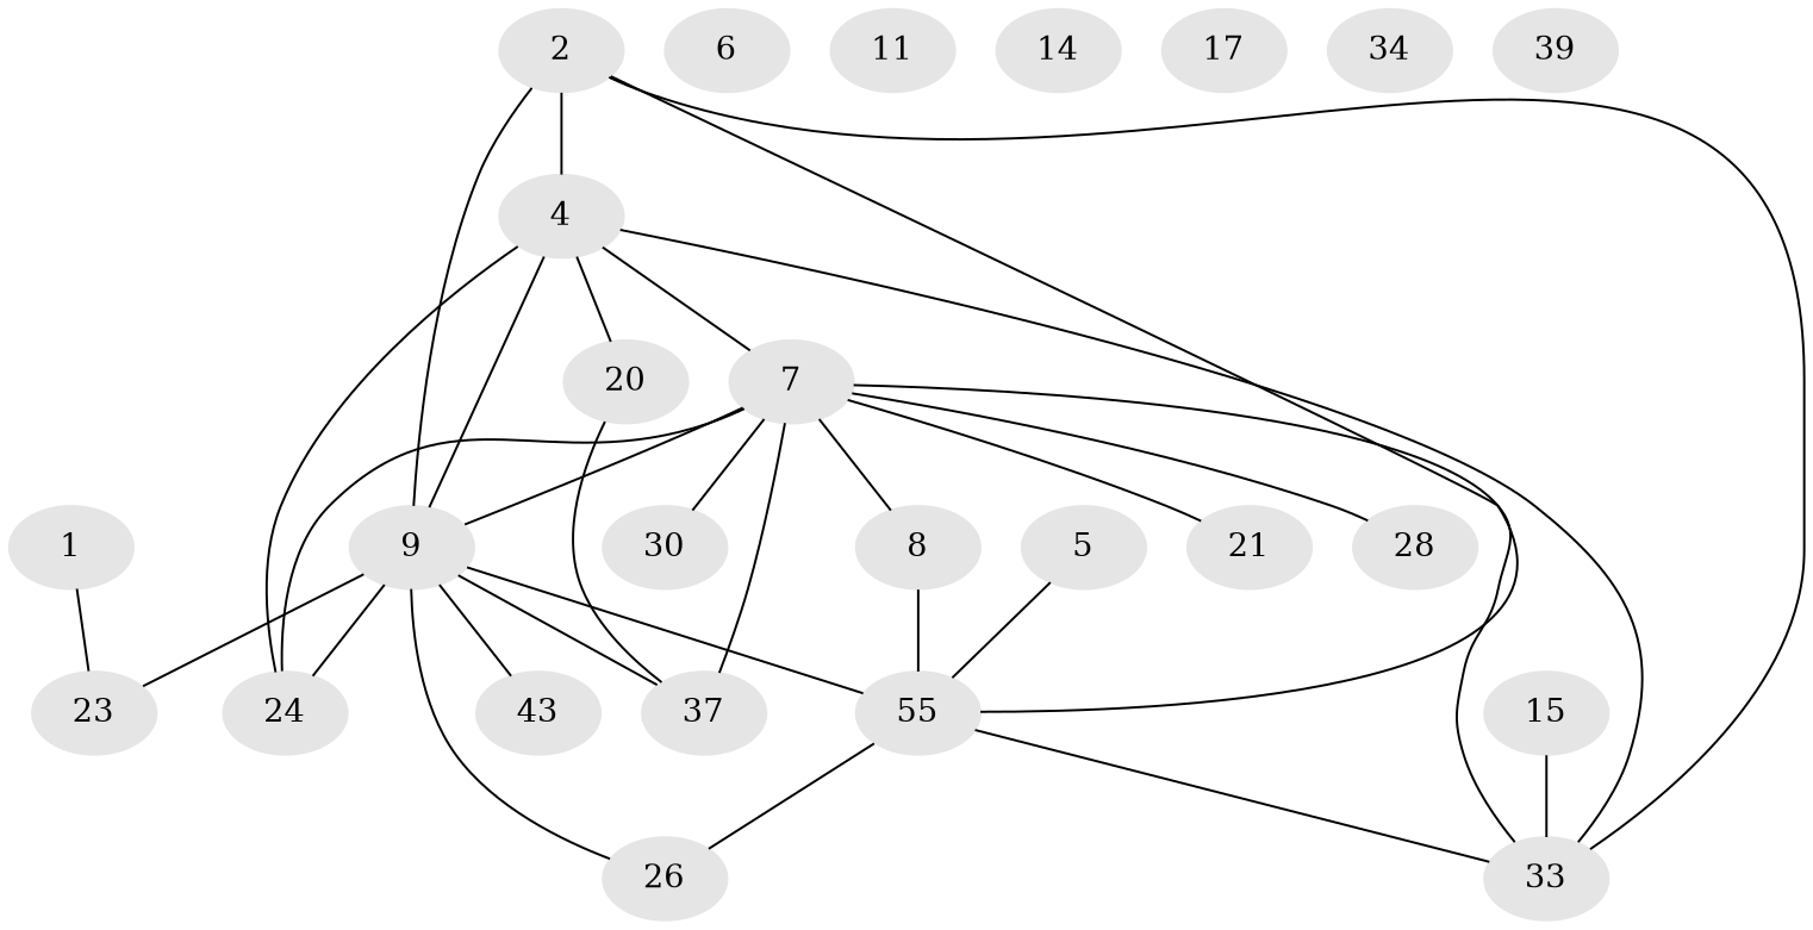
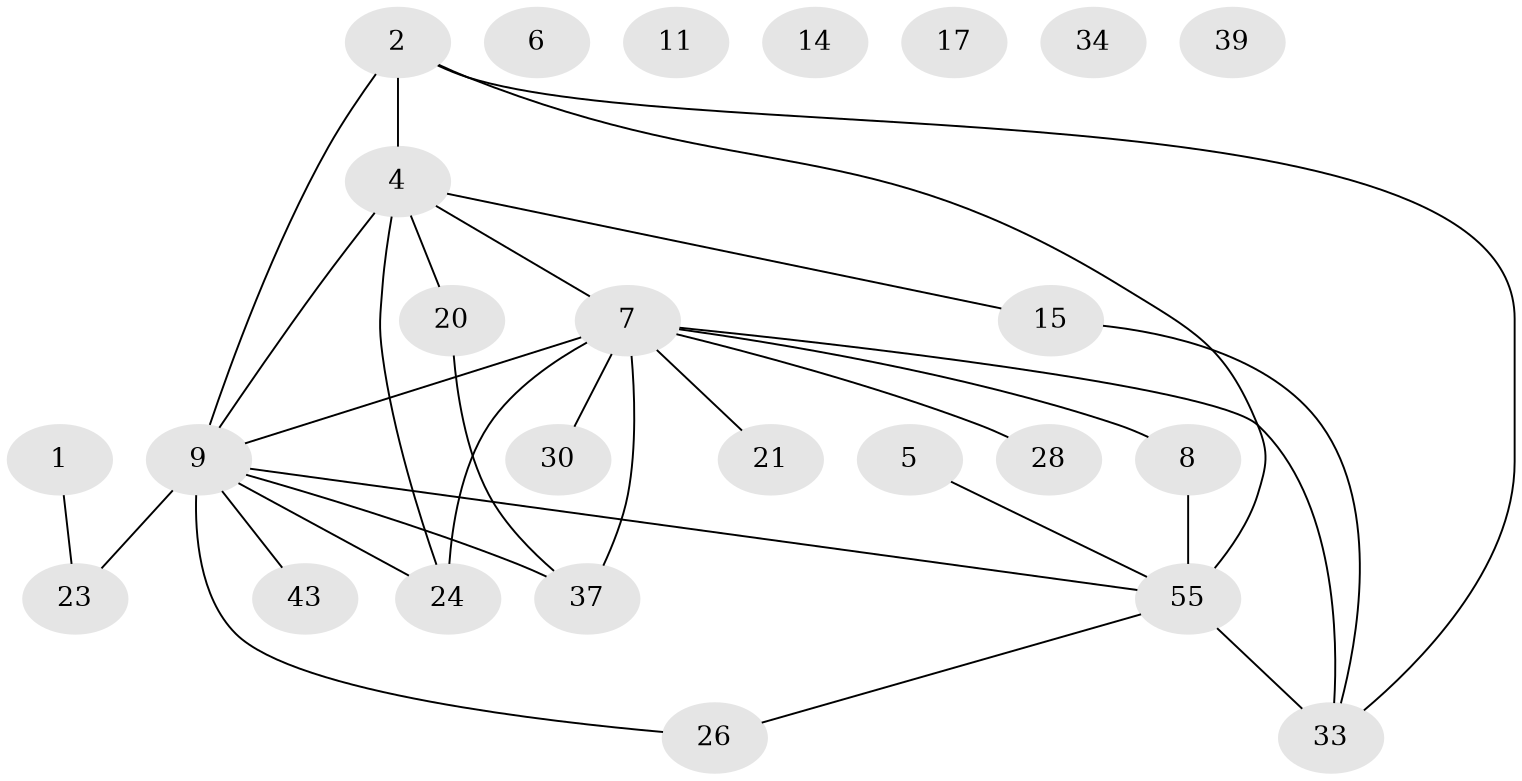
  graph {
    node [color=gray90 style=filled]
    23 [super="+32+45"]
    1
    2 [super="+3+27+19"]
    4 [super="+41+36"]
    9 [super="+12"]
    n6 [label=55 super="+35"]
    33 [super="+38"]
    7 [super="+18+43+31+22"]
    20
    24
    37
    26
    n13 [label=43]
    8 [super="+10"]
    21
    28
    30
    5
    6
    11 [super="+29"]
    14
    15
    17
    34
    39
    1 -- 23
    2 -- 4 [weight=2]
    2 -- 9 [weight=3]
    2 -- n6
    2 -- 33
    4 -- 9
-   4 -- 33
+   4 -- 15
    4 -- 7
    4 -- 20
    4 -- 24
    9 -- 23
    9 -- n6
    9 -- 24
    9 -- 37
    9 -- 26
    9 -- n13
    n6 -- 33
    n6 -- 26
    7 -- 9
    7 -- 33
    7 -- 24 [weight=3]
    7 -- 37
    7 -- 8
    7 -- 21
    7 -- 28 [weight=2]
    7 -- 30
    20 -- 37
    8 -- n6 [weight=2]
    5 -- n6
    15 -- 33
  }
